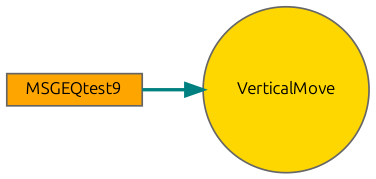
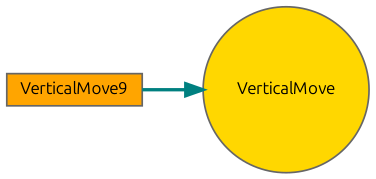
  digraph {
    rankdir=RL
    fontname=Ubuntu
    node [fontname=Ubuntu fontsize=10 style=filled]
    n1 [color=gray40 fillcolor=gold fontcolor=black height=0.2 label=VerticalMove shape=circle width=0.4]
-   n2 [color=grey40 fillcolor=orange height=0.2 label=MSGEQtest9 shape=box width=0.4]
+   n2 [color=grey40 fillcolor=orange height=0.2 label=VerticalMove9 shape=box width=0.4]
    n1 -> n2 [color=teal dir=back fontname=Ubuntu fontsize=10 labelfontname=Helvetica labelfontsize=10 style=bold]
  }
